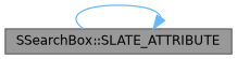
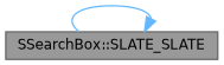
  digraph {
    rankdir=LR
-   n1 [color=gray40 fillcolor=grey60 fontcolor=black fontname=Helvetica fontsize=10 height=0.2 label="SSearchBox::SLATE_ATTRIBUTE" shape=box style=filled width=0.4]
+   n1 [color=gray40 fillcolor=grey60 fontcolor=black fontname=Helvetica fontsize=10 height=0.2 label="SSearchBox::SLATE_SLATE" shape=box style=filled width=0.4]
    n1 -> n1 [color=steelblue1 fontname=Helvetica fontsize=10 labelfontname=Helvetica labelfontsize=10 style=solid]
  }
